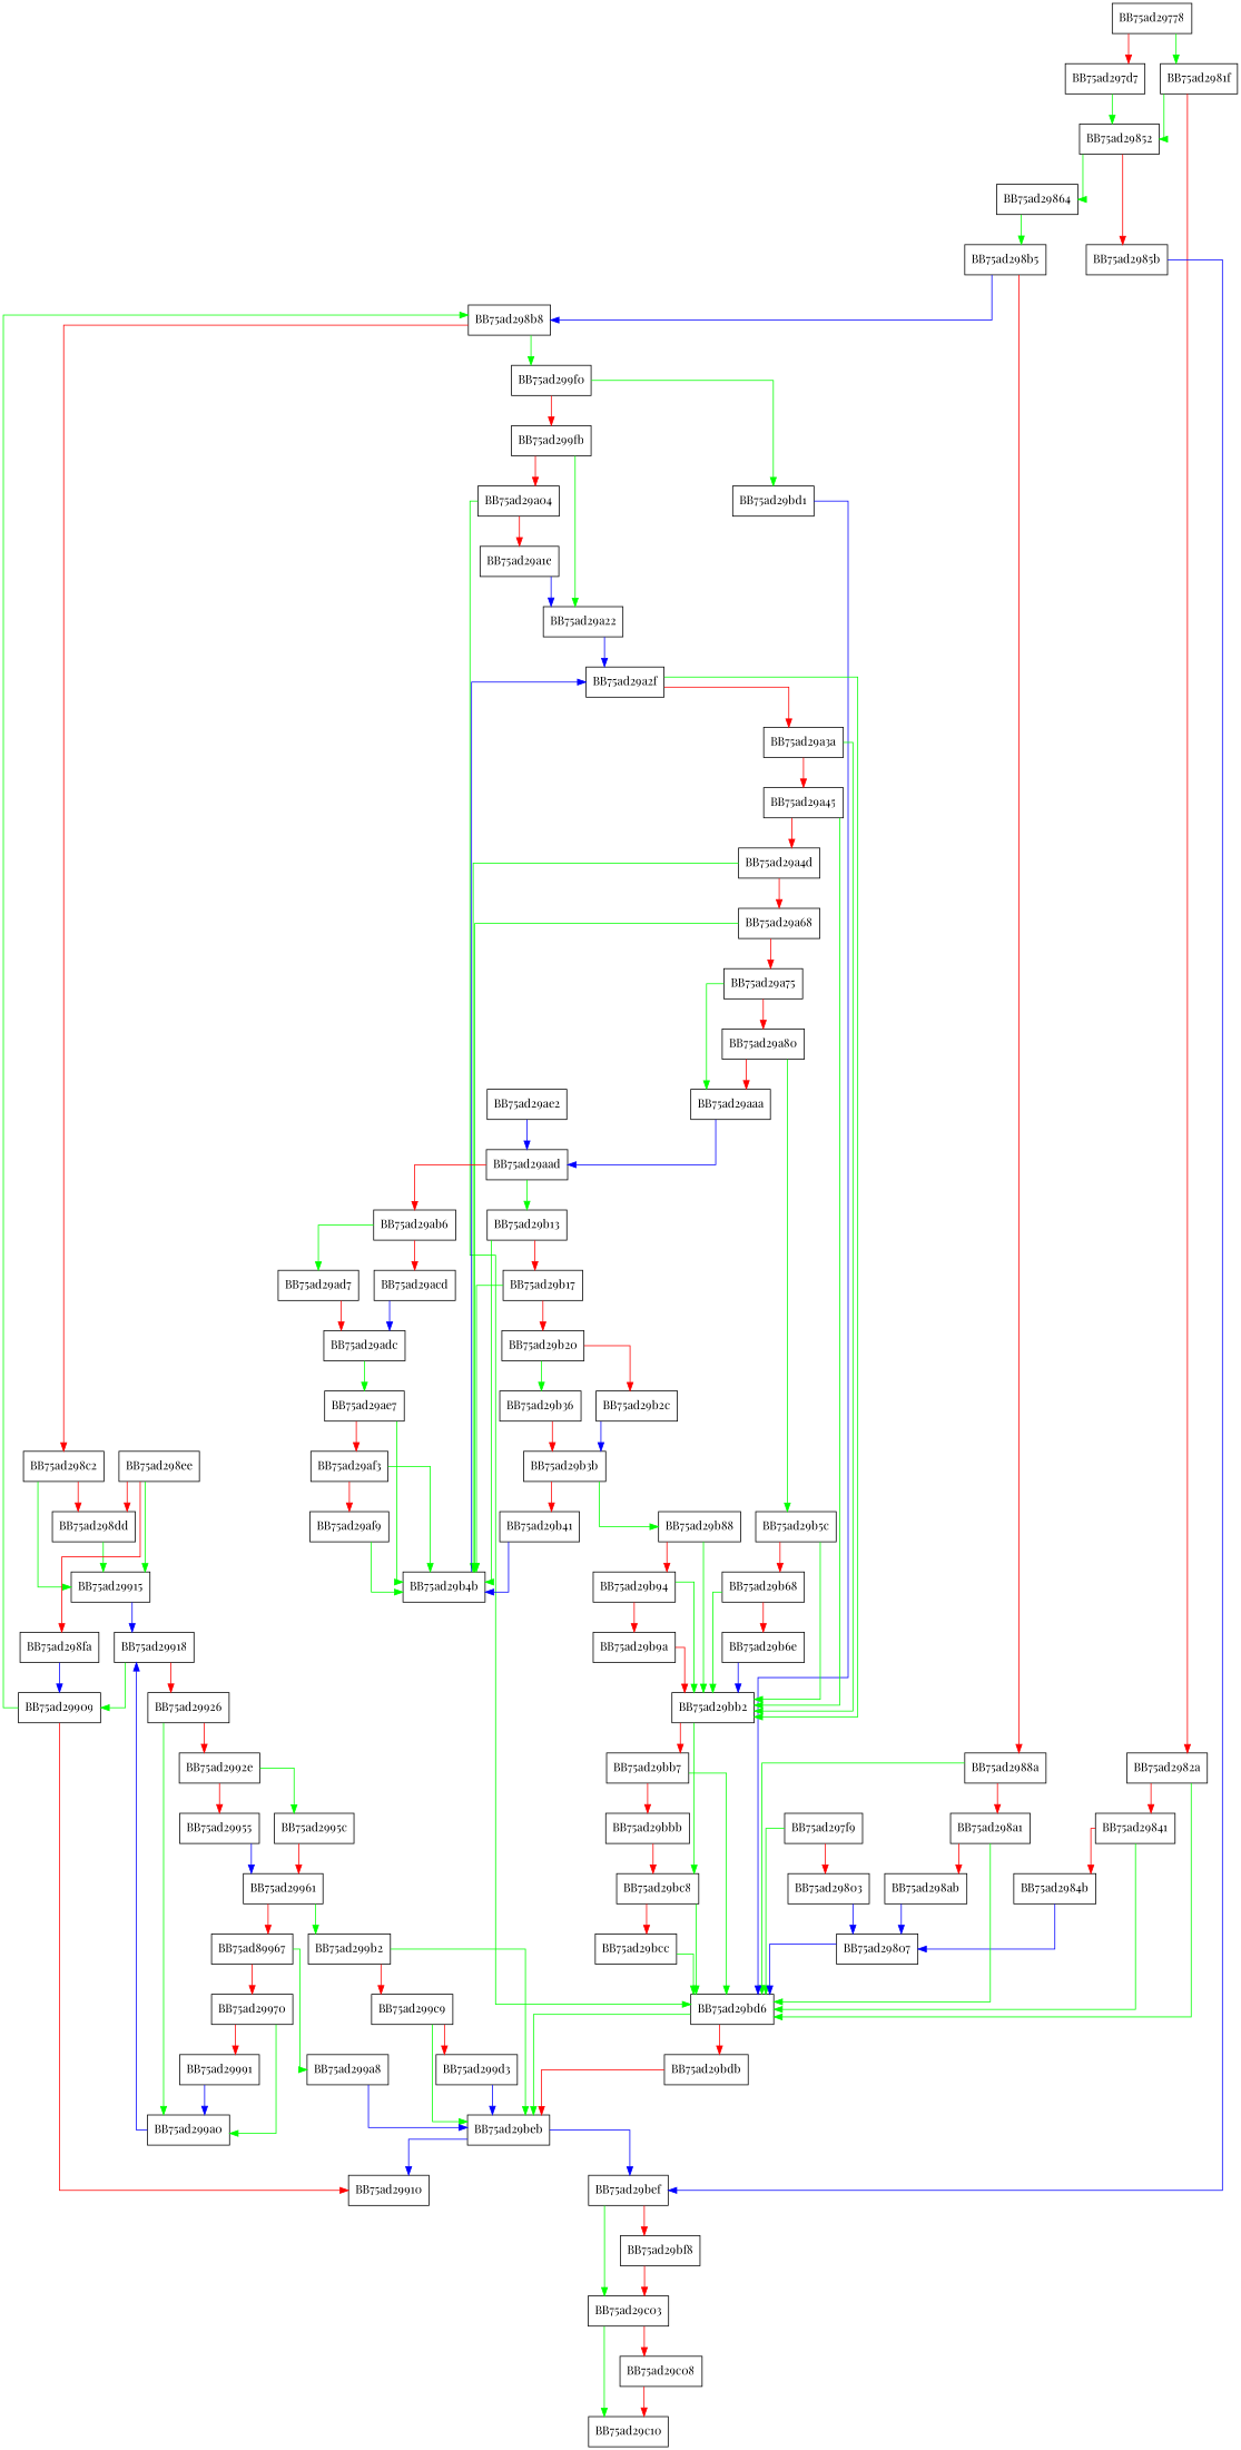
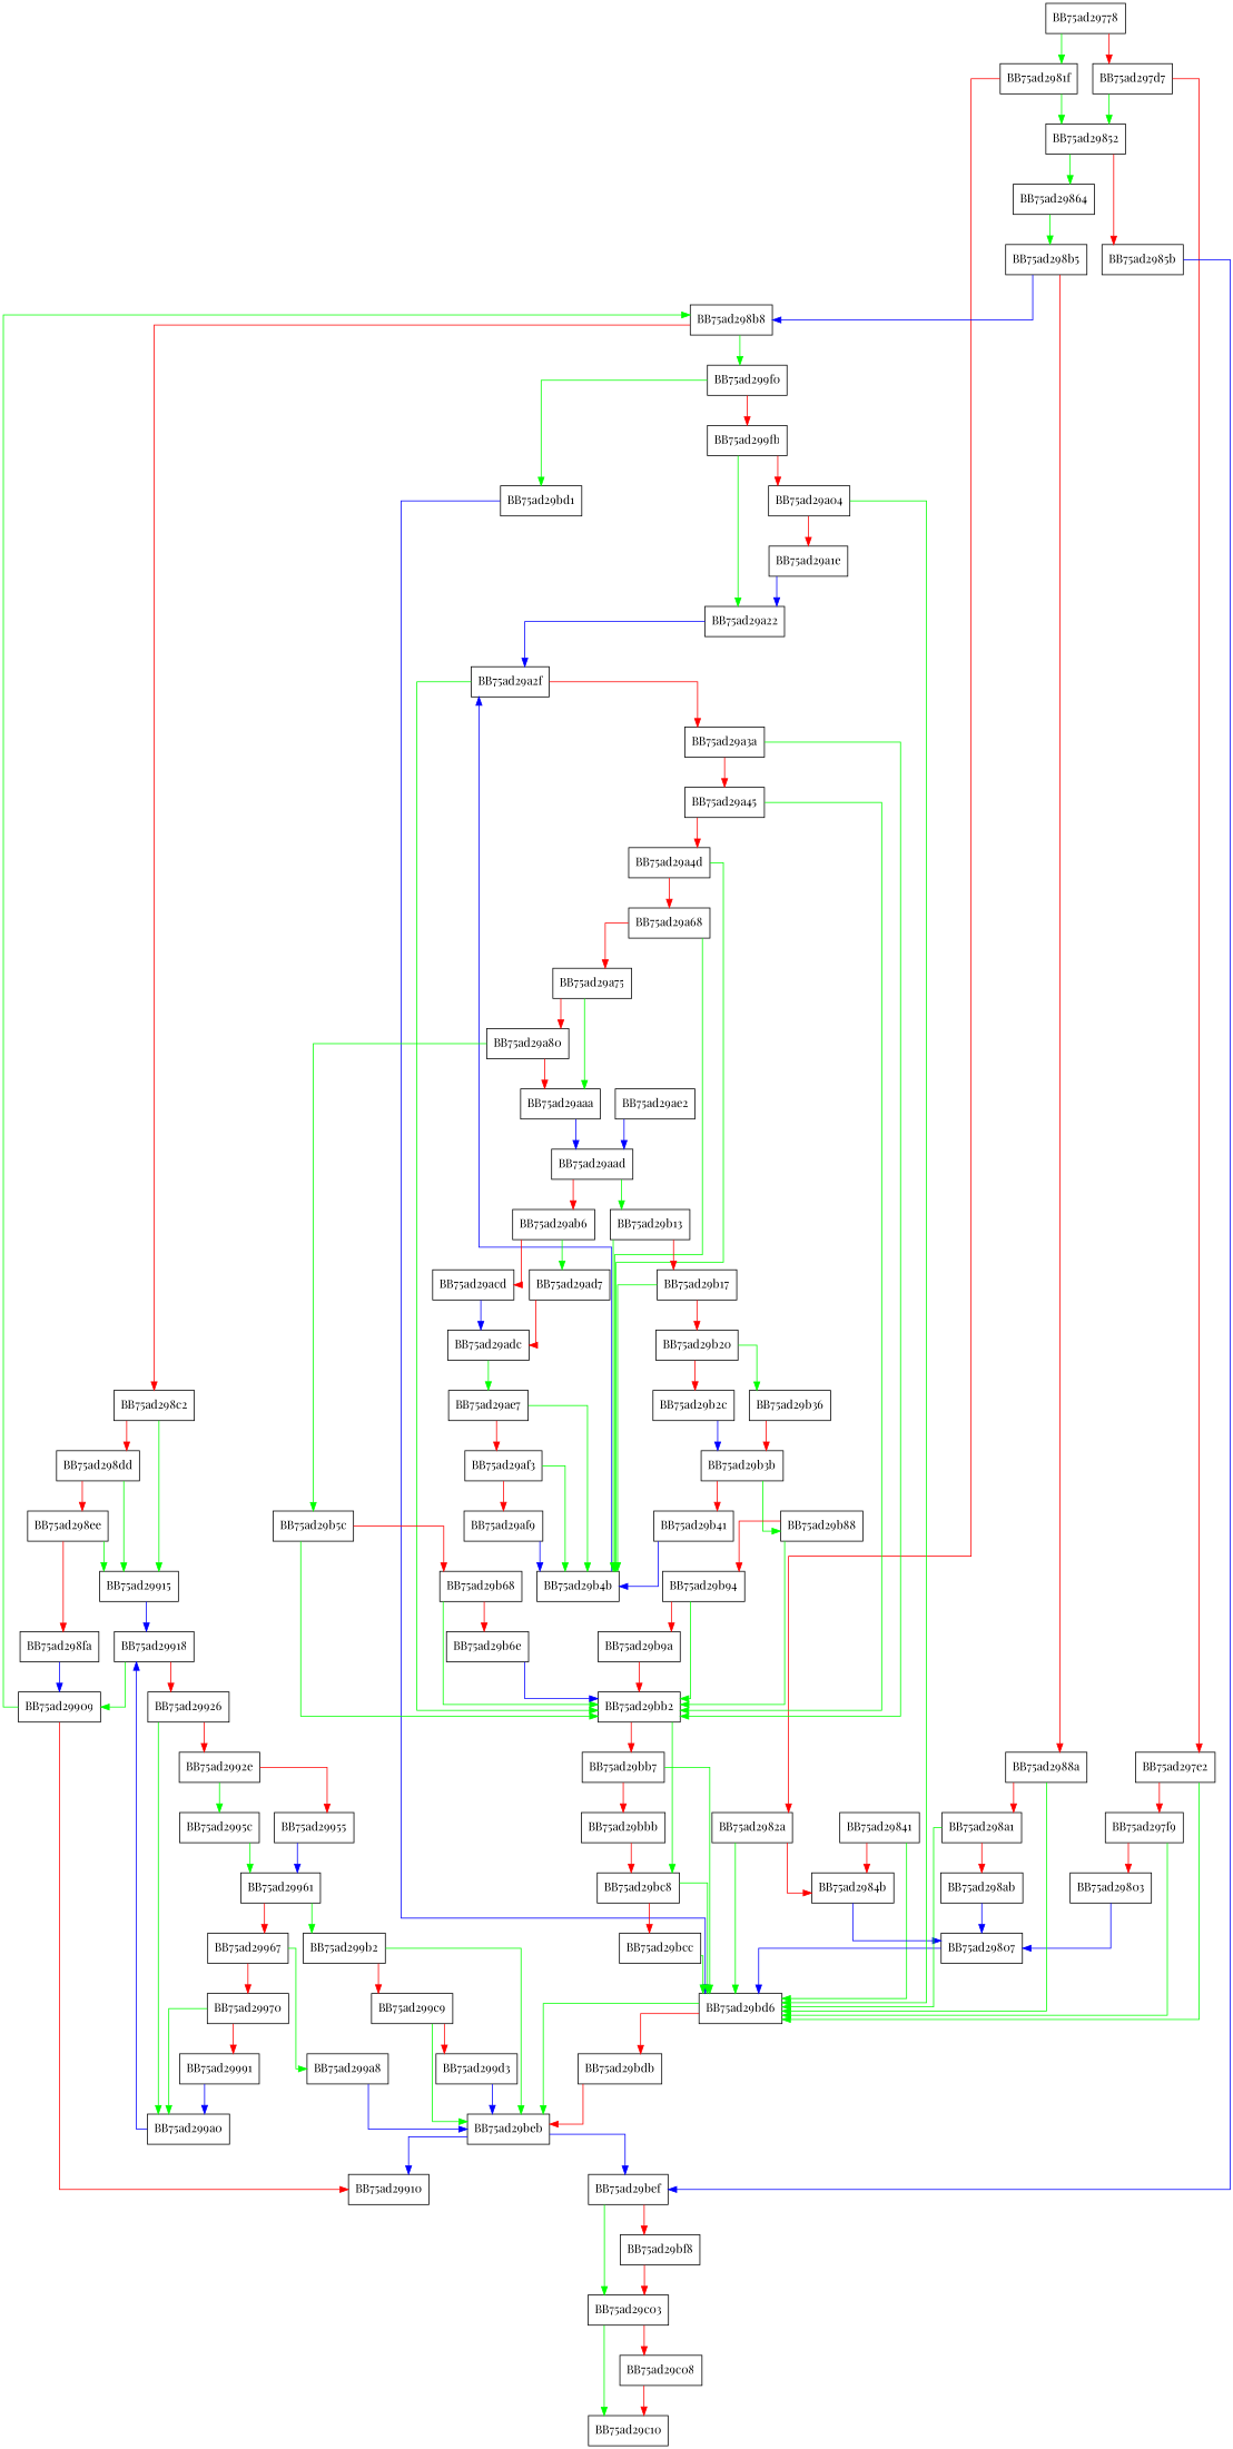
  digraph {
    fontname="Playfair Display"
    splines=ortho
    node [fontname="Playfair Display" shape=box]
    edge [color=red fontname="Playfair Display"]
    BB75ad29778
    BB75ad2981f
    BB75ad297d7
    BB75ad29852
    BB75ad2982a
+   BB75ad297e2
    BB75ad29864
    BB75ad2985b
    BB75ad29bd6
    BB75ad29841
    BB75ad297f9
    BB75ad298b5
    BB75ad29bef
    BB75ad29beb
    BB75ad29bdb
    BB75ad29803
    BB75ad29910
    BB75ad29807
    BB75ad2984b
    BB75ad2988a
    BB75ad298b8
    BB75ad298a1
    BB75ad29c03
    BB75ad29bf8
    BB75ad29c10
    BB75ad29c08
    BB75ad299f0
    BB75ad298c2
    BB75ad298ab
    BB75ad29bd1
    BB75ad299fb
    BB75ad29915
    BB75ad298dd
    BB75ad29a22
    BB75ad29a04
    BB75ad29918
    BB75ad298ee
    BB75ad29909
    BB75ad29926
    BB75ad298fa
    BB75ad299a0
    BB75ad2992e
    BB75ad2995c
    BB75ad29955
    BB75ad29961
    BB75ad299b2
-   BB75ad29967 [label=BB75ad89967]
+   BB75ad29967
    BB75ad299c9
    BB75ad299a8
    BB75ad29970
    BB75ad299d3
    BB75ad29991
    BB75ad29a2f
    BB75ad29a1e
    BB75ad29bb2
    BB75ad29a3a
    BB75ad29bc8
    BB75ad29bb7
    BB75ad29a45
    BB75ad29bcc
    BB75ad29bbb
    BB75ad29a4d
    BB75ad29b4b
    BB75ad29a68
    BB75ad29a75
    BB75ad29aaa
    BB75ad29a80
    BB75ad29aad
    BB75ad29b5c
    BB75ad29b13
    BB75ad29ab6
    BB75ad29b68
    BB75ad29b6e
    BB75ad29b17
    BB75ad29ad7
    BB75ad29acd
    BB75ad29b20
    BB75ad29adc
    BB75ad29ae7
    BB75ad29af3
    BB75ad29ae2
    BB75ad29af9
    BB75ad29b36
    BB75ad29b2c
    BB75ad29b3b
    BB75ad29b88
    BB75ad29b41
    BB75ad29b94
    BB75ad29b9a
    BB75ad29778 -> BB75ad2981f [color=green]
    BB75ad29778 -> BB75ad297d7
    BB75ad2981f -> BB75ad29852 [color=green]
    BB75ad2981f -> BB75ad2982a
    BB75ad297d7 -> BB75ad29852 [color=green]
+   BB75ad297d7 -> BB75ad297e2
    BB75ad29852 -> BB75ad29864 [color=green]
    BB75ad29852 -> BB75ad2985b
    BB75ad2982a -> BB75ad29bd6 [color=green]
-   BB75ad2982a -> BB75ad29841
+   BB75ad2982a -> BB75ad2984b
+   BB75ad297e2 -> BB75ad29bd6 [color=green]
+   BB75ad297e2 -> BB75ad297f9
    BB75ad29864 -> BB75ad298b5 [color=green]
    BB75ad2985b -> BB75ad29bef [color=blue]
    BB75ad29bd6 -> BB75ad29beb [color=green]
    BB75ad29bd6 -> BB75ad29bdb
    BB75ad29841 -> BB75ad29bd6 [color=green]
    BB75ad29841 -> BB75ad2984b
    BB75ad297f9 -> BB75ad29bd6 [color=green]
    BB75ad297f9 -> BB75ad29803
    BB75ad298b5 -> BB75ad2988a
    BB75ad298b5 -> BB75ad298b8 [color=blue]
    BB75ad29bef -> BB75ad29c03 [color=green]
    BB75ad29bef -> BB75ad29bf8
    BB75ad29beb -> BB75ad29bef [color=blue]
    BB75ad29beb -> BB75ad29910 [color=blue]
    BB75ad29bdb -> BB75ad29beb
    BB75ad29803 -> BB75ad29807 [color=blue]
    BB75ad29807 -> BB75ad29bd6 [color=blue]
    BB75ad2984b -> BB75ad29807 [color=blue]
    BB75ad2988a -> BB75ad29bd6 [color=green]
    BB75ad2988a -> BB75ad298a1
    BB75ad298b8 -> BB75ad299f0 [color=green]
    BB75ad298b8 -> BB75ad298c2
    BB75ad298a1 -> BB75ad29bd6 [color=green]
    BB75ad298a1 -> BB75ad298ab
    BB75ad29c03 -> BB75ad29c10 [color=green]
    BB75ad29c03 -> BB75ad29c08
    BB75ad29bf8 -> BB75ad29c03
    BB75ad29c08 -> BB75ad29c10
    BB75ad299f0 -> BB75ad29bd1 [color=green]
    BB75ad299f0 -> BB75ad299fb
    BB75ad298c2 -> BB75ad29915 [color=green]
    BB75ad298c2 -> BB75ad298dd
    BB75ad298ab -> BB75ad29807 [color=blue]
    BB75ad29bd1 -> BB75ad29bd6 [color=blue]
    BB75ad299fb -> BB75ad29a22 [color=green]
    BB75ad299fb -> BB75ad29a04
    BB75ad29915 -> BB75ad29918 [color=blue]
    BB75ad298dd -> BB75ad29915 [color=green]
-   BB75ad298ee -> BB75ad298dd
+   BB75ad298dd -> BB75ad298ee
    BB75ad29a22 -> BB75ad29a2f [color=blue]
    BB75ad29a04 -> BB75ad29bd6 [color=green]
    BB75ad29a04 -> BB75ad29a1e
    BB75ad29918 -> BB75ad29909 [color=green]
    BB75ad29918 -> BB75ad29926
    BB75ad298ee -> BB75ad29915 [color=green]
    BB75ad298ee -> BB75ad298fa
    BB75ad29909 -> BB75ad29910
    BB75ad29909 -> BB75ad298b8 [color=green]
    BB75ad29926 -> BB75ad299a0 [color=green]
    BB75ad29926 -> BB75ad2992e
    BB75ad298fa -> BB75ad29909 [color=blue]
    BB75ad299a0 -> BB75ad29918 [color=blue]
    BB75ad2992e -> BB75ad2995c [color=green]
    BB75ad2992e -> BB75ad29955
-   BB75ad2995c -> BB75ad29961
+   BB75ad2995c -> BB75ad29961 [color=green]
    BB75ad29955 -> BB75ad29961 [color=blue]
    BB75ad29961 -> BB75ad299b2 [color=green]
    BB75ad29961 -> BB75ad29967
    BB75ad299b2 -> BB75ad29beb [color=green]
    BB75ad299b2 -> BB75ad299c9
    BB75ad29967 -> BB75ad299a8 [color=green]
    BB75ad29967 -> BB75ad29970
    BB75ad299c9 -> BB75ad29beb [color=green]
    BB75ad299c9 -> BB75ad299d3
    BB75ad299a8 -> BB75ad29beb [color=blue]
    BB75ad29970 -> BB75ad299a0 [color=green]
    BB75ad29970 -> BB75ad29991
    BB75ad299d3 -> BB75ad29beb [color=blue]
    BB75ad29991 -> BB75ad299a0 [color=blue]
    BB75ad29a2f -> BB75ad29bb2 [color=green]
    BB75ad29a2f -> BB75ad29a3a
    BB75ad29a1e -> BB75ad29a22 [color=blue]
    BB75ad29bb2 -> BB75ad29bc8 [color=green]
    BB75ad29bb2 -> BB75ad29bb7
    BB75ad29a3a -> BB75ad29bb2 [color=green]
    BB75ad29a3a -> BB75ad29a45
    BB75ad29bc8 -> BB75ad29bd6 [color=green]
    BB75ad29bc8 -> BB75ad29bcc
    BB75ad29bb7 -> BB75ad29bd6 [color=green]
    BB75ad29bb7 -> BB75ad29bbb
    BB75ad29a45 -> BB75ad29bb2 [color=green]
    BB75ad29a45 -> BB75ad29a4d
    BB75ad29bcc -> BB75ad29bd6 [color=green]
    BB75ad29bbb -> BB75ad29bc8
    BB75ad29a4d -> BB75ad29b4b [color=green]
    BB75ad29a4d -> BB75ad29a68
    BB75ad29b4b -> BB75ad29a2f [color=blue]
    BB75ad29a68 -> BB75ad29b4b [color=green]
    BB75ad29a68 -> BB75ad29a75
    BB75ad29a75 -> BB75ad29aaa [color=green]
    BB75ad29a75 -> BB75ad29a80
    BB75ad29aaa -> BB75ad29aad [color=blue]
    BB75ad29a80 -> BB75ad29aaa
    BB75ad29a80 -> BB75ad29b5c [color=green]
    BB75ad29aad -> BB75ad29b13 [color=green]
    BB75ad29aad -> BB75ad29ab6
    BB75ad29b5c -> BB75ad29bb2 [color=green]
    BB75ad29b5c -> BB75ad29b68
    BB75ad29b13 -> BB75ad29b4b [color=green]
    BB75ad29b13 -> BB75ad29b17
    BB75ad29ab6 -> BB75ad29ad7 [color=green]
    BB75ad29ab6 -> BB75ad29acd
    BB75ad29b68 -> BB75ad29bb2 [color=green]
    BB75ad29b68 -> BB75ad29b6e
    BB75ad29b6e -> BB75ad29bb2 [color=blue]
    BB75ad29b17 -> BB75ad29b4b [color=green]
    BB75ad29b17 -> BB75ad29b20
    BB75ad29ad7 -> BB75ad29adc
    BB75ad29acd -> BB75ad29adc [color=blue]
    BB75ad29b20 -> BB75ad29b36 [color=green]
    BB75ad29b20 -> BB75ad29b2c
    BB75ad29adc -> BB75ad29ae7 [color=green]
    BB75ad29ae7 -> BB75ad29b4b [color=green]
    BB75ad29ae7 -> BB75ad29af3
    BB75ad29af3 -> BB75ad29b4b [color=green]
    BB75ad29af3 -> BB75ad29af9
    BB75ad29ae2 -> BB75ad29aad [color=blue]
-   BB75ad29af9 -> BB75ad29b4b [color=green]
+   BB75ad29af9 -> BB75ad29b4b [color=blue]
    BB75ad29b36 -> BB75ad29b3b
    BB75ad29b2c -> BB75ad29b3b [color=blue]
    BB75ad29b3b -> BB75ad29b88 [color=green]
    BB75ad29b3b -> BB75ad29b41
    BB75ad29b88 -> BB75ad29bb2 [color=green]
    BB75ad29b88 -> BB75ad29b94
    BB75ad29b41 -> BB75ad29b4b [color=blue]
    BB75ad29b94 -> BB75ad29bb2 [color=green]
    BB75ad29b94 -> BB75ad29b9a
    BB75ad29b9a -> BB75ad29bb2
  }
